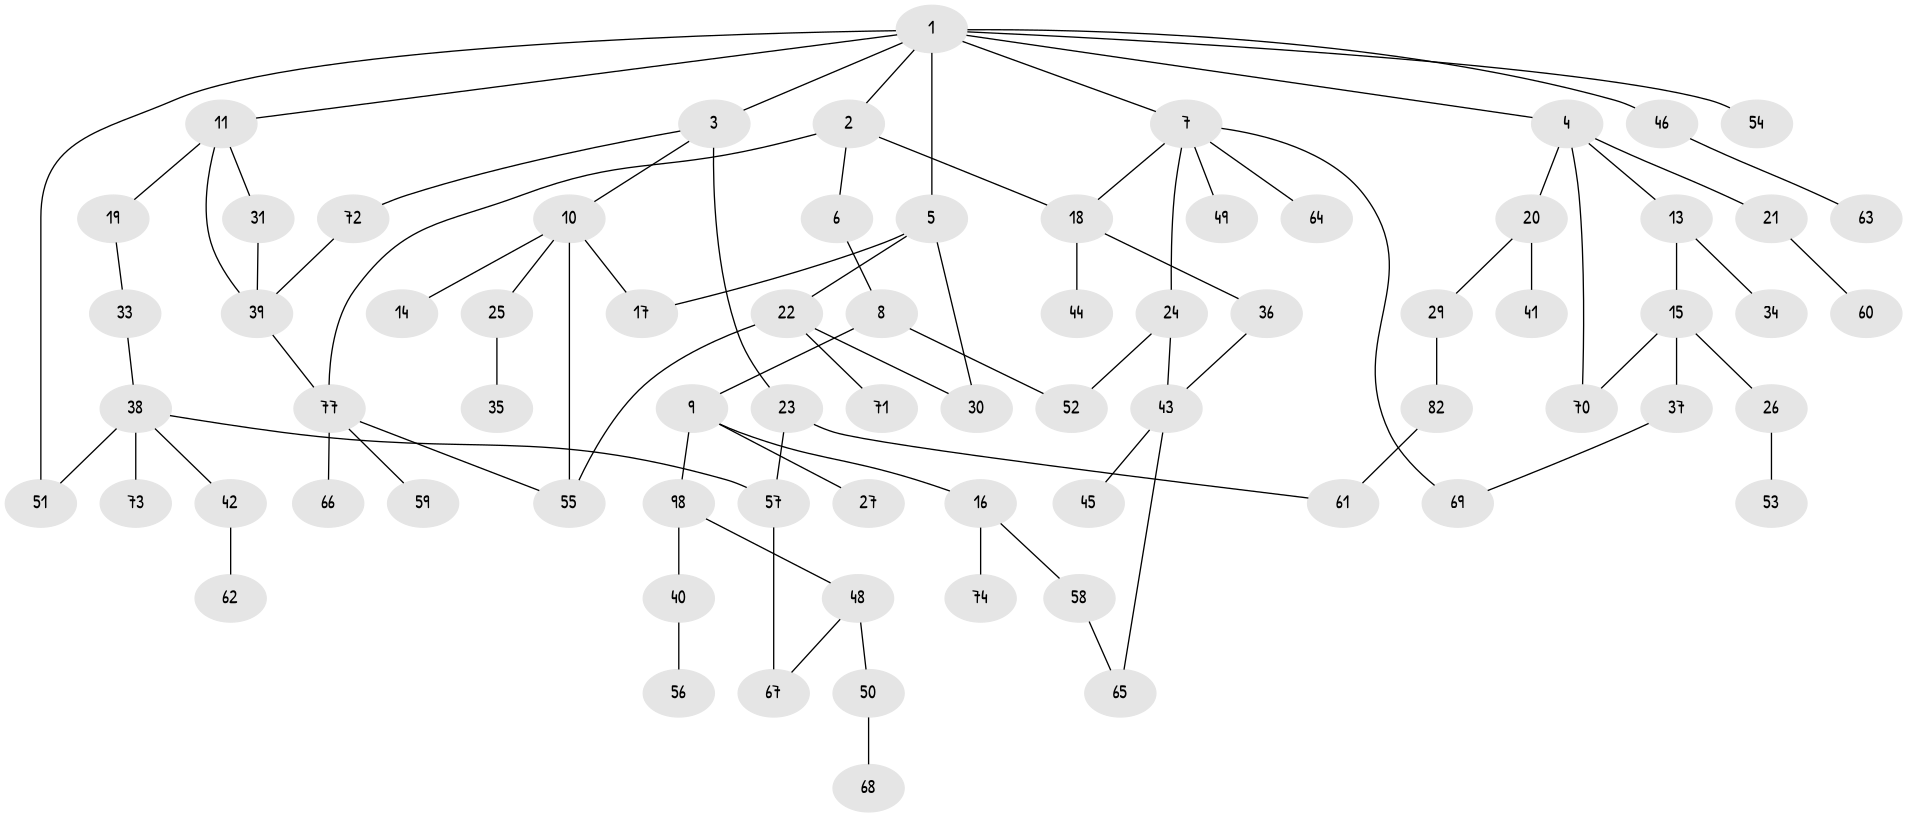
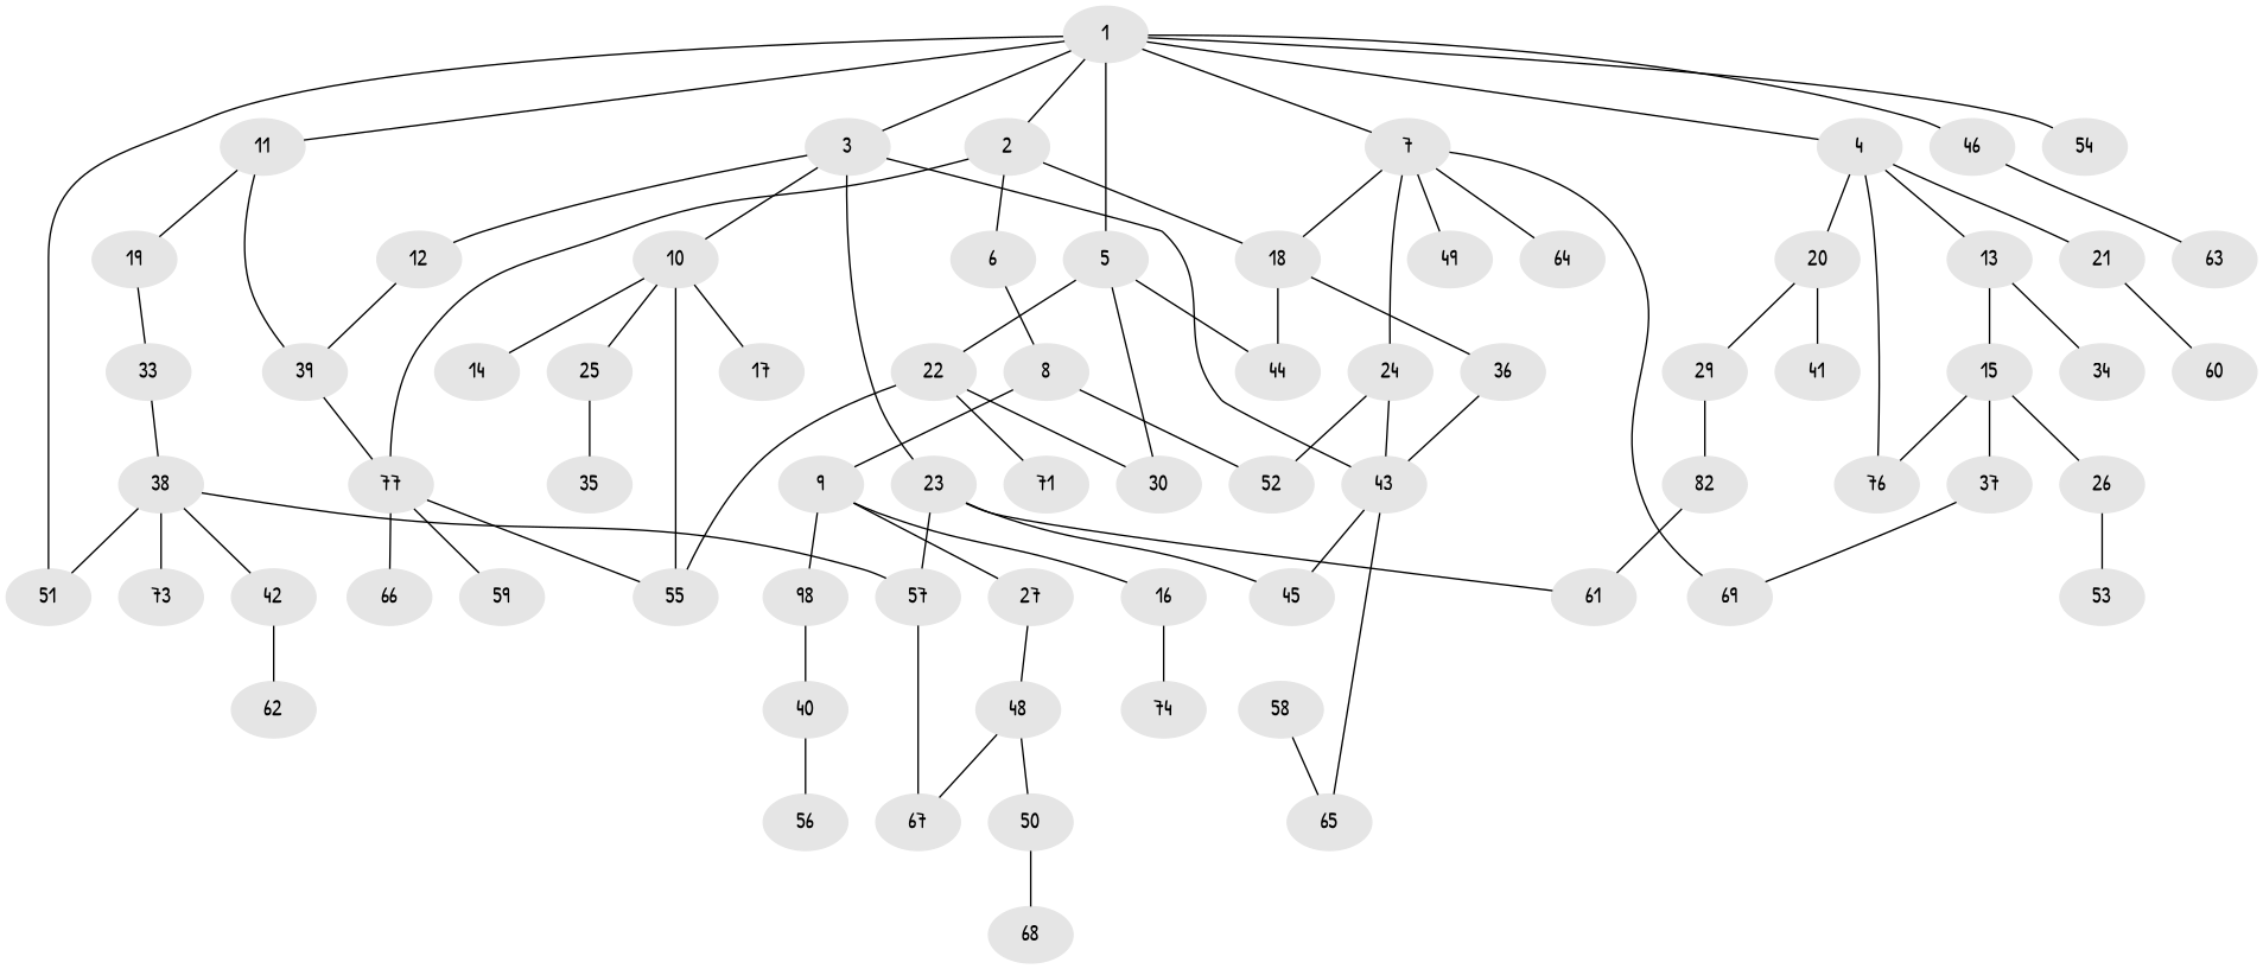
  graph {
    fontname="Patrick Hand"
    node [color=gray90 fontname="Patrick Hand" style=filled]
    edge [fontname="Patrick Hand"]
    1
    2
    3
    4
    5
    7
    11
    46
    51
    54
    6
    18
    n13 [label=77]
    10
-   12 [label=72]
+   12
    23
    43
    13
    20
    21
-   70
+   70 [label=76]
    17
    22
    30
    24
    49
    64
    69
    19
-   31
    39
    63
    8
    36
    44
    55
    59
    66
    14
    25
    45
    57
    61
    65
    15
    34
    29
    41
    60
    71
    26
    53
    9
    52
    16
    27
    n57 [label=98]
    58
    74
    40
    48
    35
    33
    37
    38
    n66 [label=82]
    67
    56
    50
    42
    73
    62
    68
    1 -- 2
    1 -- 3
    1 -- 4
    1 -- 5
    1 -- 7
    1 -- 11
    1 -- 46
    1 -- 51
    1 -- 54
    2 -- 6
    2 -- 18
    2 -- n13
    3 -- 10
    3 -- 12
    3 -- 23
+   3 -- 43
    4 -- 13
    4 -- 20
    4 -- 21
    4 -- 70
-   5 -- 17
+   5 -- 44
    5 -- 22
    5 -- 30
    7 -- 18
    7 -- 24
    7 -- 49
    7 -- 64
    7 -- 69
    11 -- 19
-   11 -- 31
    11 -- 39
    46 -- 63
    6 -- 8
    18 -- 36
    18 -- 44
    n13 -- 55
    n13 -- 59
    n13 -- 66
    10 -- 17
    10 -- 55
    10 -- 14
    10 -- 25
    12 -- 39
+   23 -- 45
    23 -- 57
    23 -- 61
    43 -- 45
    43 -- 65
    13 -- 15
    13 -- 34
    20 -- 29
    20 -- 41
    21 -- 60
    22 -- 30
    22 -- 55
    22 -- 71
    24 -- 43
    24 -- 52
    19 -- 33
-   31 -- 39
    39 -- n13
    8 -- 9
    8 -- 52
    36 -- 43
    25 -- 35
    57 -- 67
    15 -- 70
    15 -- 26
    15 -- 37
    29 -- n66
    26 -- 53
    9 -- 16
    9 -- 27
    9 -- n57
-   16 -- 58
    16 -- 74
    n57 -- 40
-   n57 -- 48
+   27 -- 48
    58 -- 65
    40 -- 56
    48 -- 67
    48 -- 50
    33 -- 38
    37 -- 69
    38 -- 51
    38 -- 57
    38 -- 42
    38 -- 73
    n66 -- 61
    50 -- 68
    42 -- 62
  }
